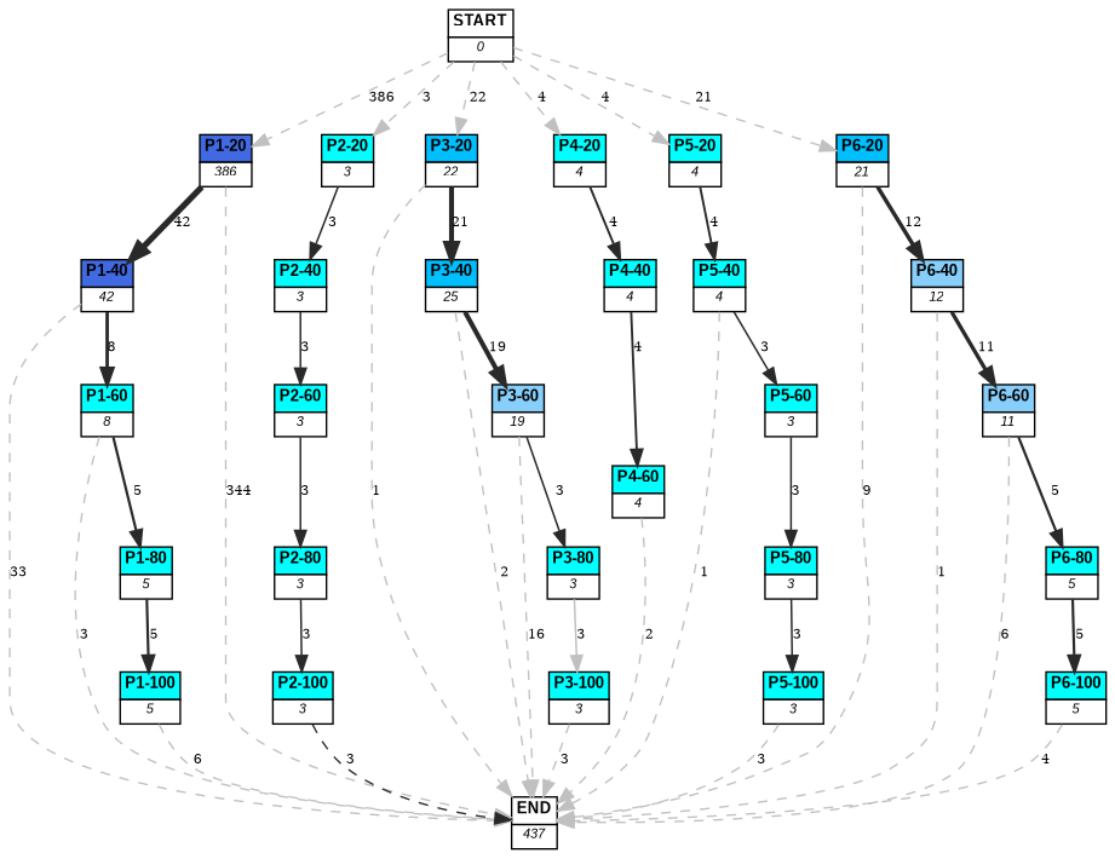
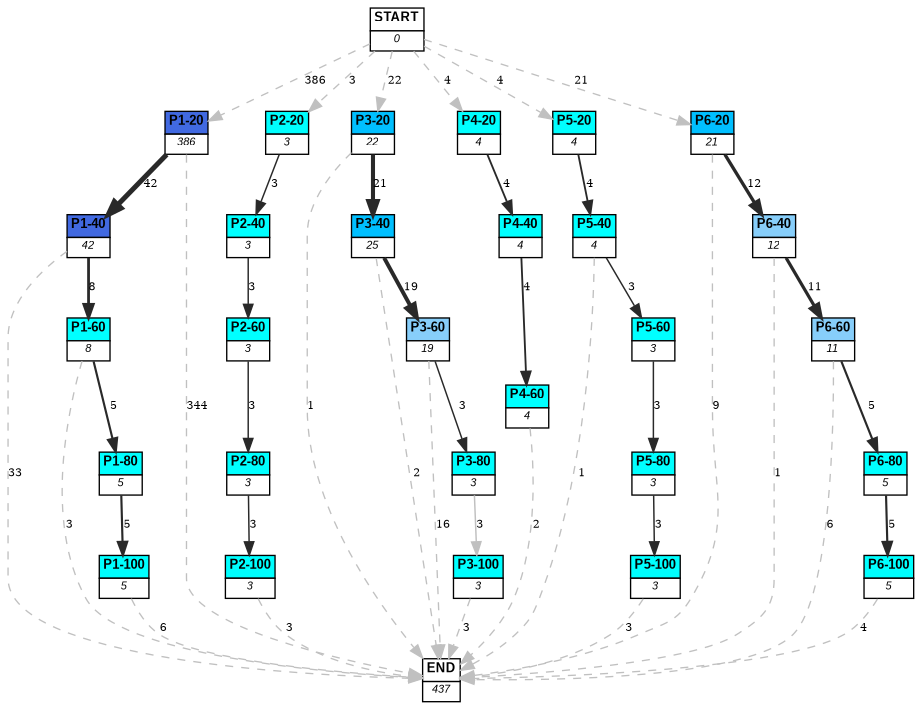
  digraph {
    fontname="DejaVu Serif"
    node [fontname="DejaVu Serif" shape=plain]
    edge [color=grey fontname="DejaVu Serif" fontsize=8 labelfloat=false]
    n1 [label=<<table border="0" cellborder="1" cellspacing="0"><tr><td bgcolor="royalblue"><FONT face="Arial" POINT-SIZE="10"><b>P1-20</b></FONT></td></tr><tr><td bgcolor="white"><FONT face="Arial" POINT-SIZE="8"><i>386</i></FONT></td></tr></table>>]
    n2 [label=<<table border="0" cellborder="1" cellspacing="0"><tr><td bgcolor="royalblue"><FONT face="Arial" POINT-SIZE="10"><b>P1-40</b></FONT></td></tr><tr><td bgcolor="white"><FONT face="Arial" POINT-SIZE="8"><i>42</i></FONT></td></tr></table>>]
    n3 [label=<<table border="0" cellborder="1" cellspacing="0"><tr><td bgcolor="white"><FONT face="Arial" POINT-SIZE="10"><b>END</b></FONT></td></tr><tr><td bgcolor="white"><FONT face="Arial" POINT-SIZE="8"><i>437</i></FONT></td></tr></table>>]
    n4 [label=<<table border="0" cellborder="1" cellspacing="0"><tr><td bgcolor="aqua"><FONT face="Arial" POINT-SIZE="10"><b>P1-60</b></FONT></td></tr><tr><td bgcolor="white"><FONT face="Arial" POINT-SIZE="8"><i>8</i></FONT></td></tr></table>>]
    n5 [label=<<table border="0" cellborder="1" cellspacing="0"><tr><td bgcolor="aqua"><FONT face="Arial" POINT-SIZE="10"><b>P1-80</b></FONT></td></tr><tr><td bgcolor="white"><FONT face="Arial" POINT-SIZE="8"><i>5</i></FONT></td></tr></table>>]
    n6 [label=<<table border="0" cellborder="1" cellspacing="0"><tr><td bgcolor="aqua"><FONT face="Arial" POINT-SIZE="10"><b>P1-100</b></FONT></td></tr><tr><td bgcolor="white"><FONT face="Arial" POINT-SIZE="8"><i>5</i></FONT></td></tr></table>>]
    n7 [label=<<table border="0" cellborder="1" cellspacing="0"><tr><td bgcolor="aqua"><FONT face="Arial" POINT-SIZE="10"><b>P2-20</b></FONT></td></tr><tr><td bgcolor="white"><FONT face="Arial" POINT-SIZE="8"><i>3</i></FONT></td></tr></table>>]
    n8 [label=<<table border="0" cellborder="1" cellspacing="0"><tr><td bgcolor="aqua"><FONT face="Arial" POINT-SIZE="10"><b>P2-40</b></FONT></td></tr><tr><td bgcolor="white"><FONT face="Arial" POINT-SIZE="8"><i>3</i></FONT></td></tr></table>>]
    n9 [label=<<table border="0" cellborder="1" cellspacing="0"><tr><td bgcolor="aqua"><FONT face="Arial" POINT-SIZE="10"><b>P2-60</b></FONT></td></tr><tr><td bgcolor="white"><FONT face="Arial" POINT-SIZE="8"><i>3</i></FONT></td></tr></table>>]
    n10 [label=<<table border="0" cellborder="1" cellspacing="0"><tr><td bgcolor="aqua"><FONT face="Arial" POINT-SIZE="10"><b>P2-80</b></FONT></td></tr><tr><td bgcolor="white"><FONT face="Arial" POINT-SIZE="8"><i>3</i></FONT></td></tr></table>>]
    n11 [label=<<table border="0" cellborder="1" cellspacing="0"><tr><td bgcolor="aqua"><FONT face="Arial" POINT-SIZE="10"><b>P2-100</b></FONT></td></tr><tr><td bgcolor="white"><FONT face="Arial" POINT-SIZE="8"><i>3</i></FONT></td></tr></table>>]
    n12 [label=<<table border="0" cellborder="1" cellspacing="0"><tr><td bgcolor="deepskyblue"><FONT face="Arial" POINT-SIZE="10"><b>P3-20</b></FONT></td></tr><tr><td bgcolor="white"><FONT face="Arial" POINT-SIZE="8"><i>22</i></FONT></td></tr></table>>]
    n13 [label=<<table border="0" cellborder="1" cellspacing="0"><tr><td bgcolor="deepskyblue"><FONT face="Arial" POINT-SIZE="10"><b>P3-40</b></FONT></td></tr><tr><td bgcolor="white"><FONT face="Arial" POINT-SIZE="8"><i>25</i></FONT></td></tr></table>>]
    n14 [label=<<table border="0" cellborder="1" cellspacing="0"><tr><td bgcolor="lightskyblue"><FONT face="Arial" POINT-SIZE="10"><b>P3-60</b></FONT></td></tr><tr><td bgcolor="white"><FONT face="Arial" POINT-SIZE="8"><i>19</i></FONT></td></tr></table>>]
    n15 [label=<<table border="0" cellborder="1" cellspacing="0"><tr><td bgcolor="aqua"><FONT face="Arial" POINT-SIZE="10"><b>P3-80</b></FONT></td></tr><tr><td bgcolor="white"><FONT face="Arial" POINT-SIZE="8"><i>3</i></FONT></td></tr></table>>]
    n16 [label=<<table border="0" cellborder="1" cellspacing="0"><tr><td bgcolor="aqua"><FONT face="Arial" POINT-SIZE="10"><b>P3-100</b></FONT></td></tr><tr><td bgcolor="white"><FONT face="Arial" POINT-SIZE="8"><i>3</i></FONT></td></tr></table>>]
    n17 [label=<<table border="0" cellborder="1" cellspacing="0"><tr><td bgcolor="aqua"><FONT face="Arial" POINT-SIZE="10"><b>P4-20</b></FONT></td></tr><tr><td bgcolor="white"><FONT face="Arial" POINT-SIZE="8"><i>4</i></FONT></td></tr></table>>]
    n18 [label=<<table border="0" cellborder="1" cellspacing="0"><tr><td bgcolor="aqua"><FONT face="Arial" POINT-SIZE="10"><b>P4-40</b></FONT></td></tr><tr><td bgcolor="white"><FONT face="Arial" POINT-SIZE="8"><i>4</i></FONT></td></tr></table>>]
    n19 [label=<<table border="0" cellborder="1" cellspacing="0"><tr><td bgcolor="aqua"><FONT face="Arial" POINT-SIZE="10"><b>P4-60</b></FONT></td></tr><tr><td bgcolor="white"><FONT face="Arial" POINT-SIZE="8"><i>4</i></FONT></td></tr></table>>]
    n20 [label=<<table border="0" cellborder="1" cellspacing="0"><tr><td bgcolor="aqua"><FONT face="Arial" POINT-SIZE="10"><b>P5-20</b></FONT></td></tr><tr><td bgcolor="white"><FONT face="Arial" POINT-SIZE="8"><i>4</i></FONT></td></tr></table>>]
    n21 [label=<<table border="0" cellborder="1" cellspacing="0"><tr><td bgcolor="aqua"><FONT face="Arial" POINT-SIZE="10"><b>P5-40</b></FONT></td></tr><tr><td bgcolor="white"><FONT face="Arial" POINT-SIZE="8"><i>4</i></FONT></td></tr></table>>]
    n22 [label=<<table border="0" cellborder="1" cellspacing="0"><tr><td bgcolor="aqua"><FONT face="Arial" POINT-SIZE="10"><b>P5-60</b></FONT></td></tr><tr><td bgcolor="white"><FONT face="Arial" POINT-SIZE="8"><i>3</i></FONT></td></tr></table>>]
    n23 [label=<<table border="0" cellborder="1" cellspacing="0"><tr><td bgcolor="aqua"><FONT face="Arial" POINT-SIZE="10"><b>P5-80</b></FONT></td></tr><tr><td bgcolor="white"><FONT face="Arial" POINT-SIZE="8"><i>3</i></FONT></td></tr></table>>]
    n24 [label=<<table border="0" cellborder="1" cellspacing="0"><tr><td bgcolor="aqua"><FONT face="Arial" POINT-SIZE="10"><b>P5-100</b></FONT></td></tr><tr><td bgcolor="white"><FONT face="Arial" POINT-SIZE="8"><i>3</i></FONT></td></tr></table>>]
    n25 [label=<<table border="0" cellborder="1" cellspacing="0"><tr><td bgcolor="deepskyblue"><FONT face="Arial" POINT-SIZE="10"><b>P6-20</b></FONT></td></tr><tr><td bgcolor="white"><FONT face="Arial" POINT-SIZE="8"><i>21</i></FONT></td></tr></table>>]
    n26 [label=<<table border="0" cellborder="1" cellspacing="0"><tr><td bgcolor="lightskyblue"><FONT face="Arial" POINT-SIZE="10"><b>P6-40</b></FONT></td></tr><tr><td bgcolor="white"><FONT face="Arial" POINT-SIZE="8"><i>12</i></FONT></td></tr></table>>]
    n27 [label=<<table border="0" cellborder="1" cellspacing="0"><tr><td bgcolor="lightskyblue"><FONT face="Arial" POINT-SIZE="10"><b>P6-60</b></FONT></td></tr><tr><td bgcolor="white"><FONT face="Arial" POINT-SIZE="8"><i>11</i></FONT></td></tr></table>>]
    n28 [label=<<table border="0" cellborder="1" cellspacing="0"><tr><td bgcolor="aqua"><FONT face="Arial" POINT-SIZE="10"><b>P6-80</b></FONT></td></tr><tr><td bgcolor="white"><FONT face="Arial" POINT-SIZE="8"><i>5</i></FONT></td></tr></table>>]
    n29 [label=<<table border="0" cellborder="1" cellspacing="0"><tr><td bgcolor="aqua"><FONT face="Arial" POINT-SIZE="10"><b>P6-100</b></FONT></td></tr><tr><td bgcolor="white"><FONT face="Arial" POINT-SIZE="8"><i>5</i></FONT></td></tr></table>>]
    n30 [label=<<table border="0" cellborder="1" cellspacing="0"><tr><td bgcolor="white"><FONT face="Arial" POINT-SIZE="10"><b>START</b></FONT></td></tr><tr><td bgcolor="white"><FONT face="Arial" POINT-SIZE="8"><i>0</i></FONT></td></tr></table>>]
    n1 -> n2 [color=grey16 label=42 penwidth=3.7376696182833684]
    n1 -> n3 [label=344 style=dashed]
    n2 -> n3 [label=33 style=dashed]
    n2 -> n4 [color=grey16 label=8 penwidth=2.0794415416798357]
    n4 -> n3 [label=3 style=dashed]
    n4 -> n5 [color=grey16 label=5 penwidth=1.6094379124341003]
    n5 -> n6 [color=grey16 label=5 penwidth=1.6094379124341003]
    n6 -> n3 [label=6 style=dashed]
    n7 -> n8 [color=grey16 label=3 penwidth=1.0986122886681098]
    n8 -> n9 [color=grey16 label=3 penwidth=1.0986122886681098]
    n9 -> n10 [color=grey16 label=3 penwidth=1.0986122886681098]
    n10 -> n11 [color=grey16 label=3 penwidth=1.0986122886681098]
-   n11 -> n3 [color=grey16 label=3 style=dashed]
+   n11 -> n3 [label=3 style=dashed]
    n12 -> n3 [label=1 style=dashed]
    n12 -> n13 [color=grey16 label=21 penwidth=3.044522437723423]
    n13 -> n3 [label=2 style=dashed]
    n13 -> n14 [color=grey16 label=19 penwidth=2.9444389791664403]
    n14 -> n3 [label=16 style=dashed]
    n14 -> n15 [color=grey16 label=3 penwidth=1.0986122886681098]
    n15 -> n16 [label=3 penwidth=1.0986122886681098]
    n16 -> n3 [label=3 style=dashed]
    n17 -> n18 [color=grey16 label=4 penwidth=1.3862943611198906]
    n18 -> n19 [color=grey16 label=4 penwidth=1.3862943611198906]
    n19 -> n3 [label=2 style=dashed]
    n20 -> n21 [color=grey16 label=4 penwidth=1.3862943611198906]
    n21 -> n3 [label=1 style=dashed]
    n21 -> n22 [color=grey16 label=3 penwidth=1.0986122886681098]
    n22 -> n23 [color=grey16 label=3 penwidth=1.0986122886681098]
    n23 -> n24 [color=grey16 label=3 penwidth=1.0986122886681098]
    n24 -> n3 [label=3 style=dashed]
    n25 -> n3 [label=9 style=dashed]
    n25 -> n26 [color=grey16 label=12 penwidth=2.4849066497880004]
    n26 -> n3 [label=1 style=dashed]
    n26 -> n27 [color=grey16 label=11 penwidth=2.3978952727983707]
    n27 -> n3 [label=6 style=dashed]
    n27 -> n28 [color=grey16 label=5 penwidth=1.6094379124341003]
    n28 -> n29 [color=grey16 label=5 penwidth=1.6094379124341003]
    n29 -> n3 [label=4 style=dashed]
    n30 -> n1 [label=386 style=dashed]
    n30 -> n7 [label=3 style=dashed]
    n30 -> n12 [label=22 style=dashed]
    n30 -> n17 [label=4 style=dashed]
    n30 -> n20 [label=4 style=dashed]
    n30 -> n25 [label=21 style=dashed]
  }
